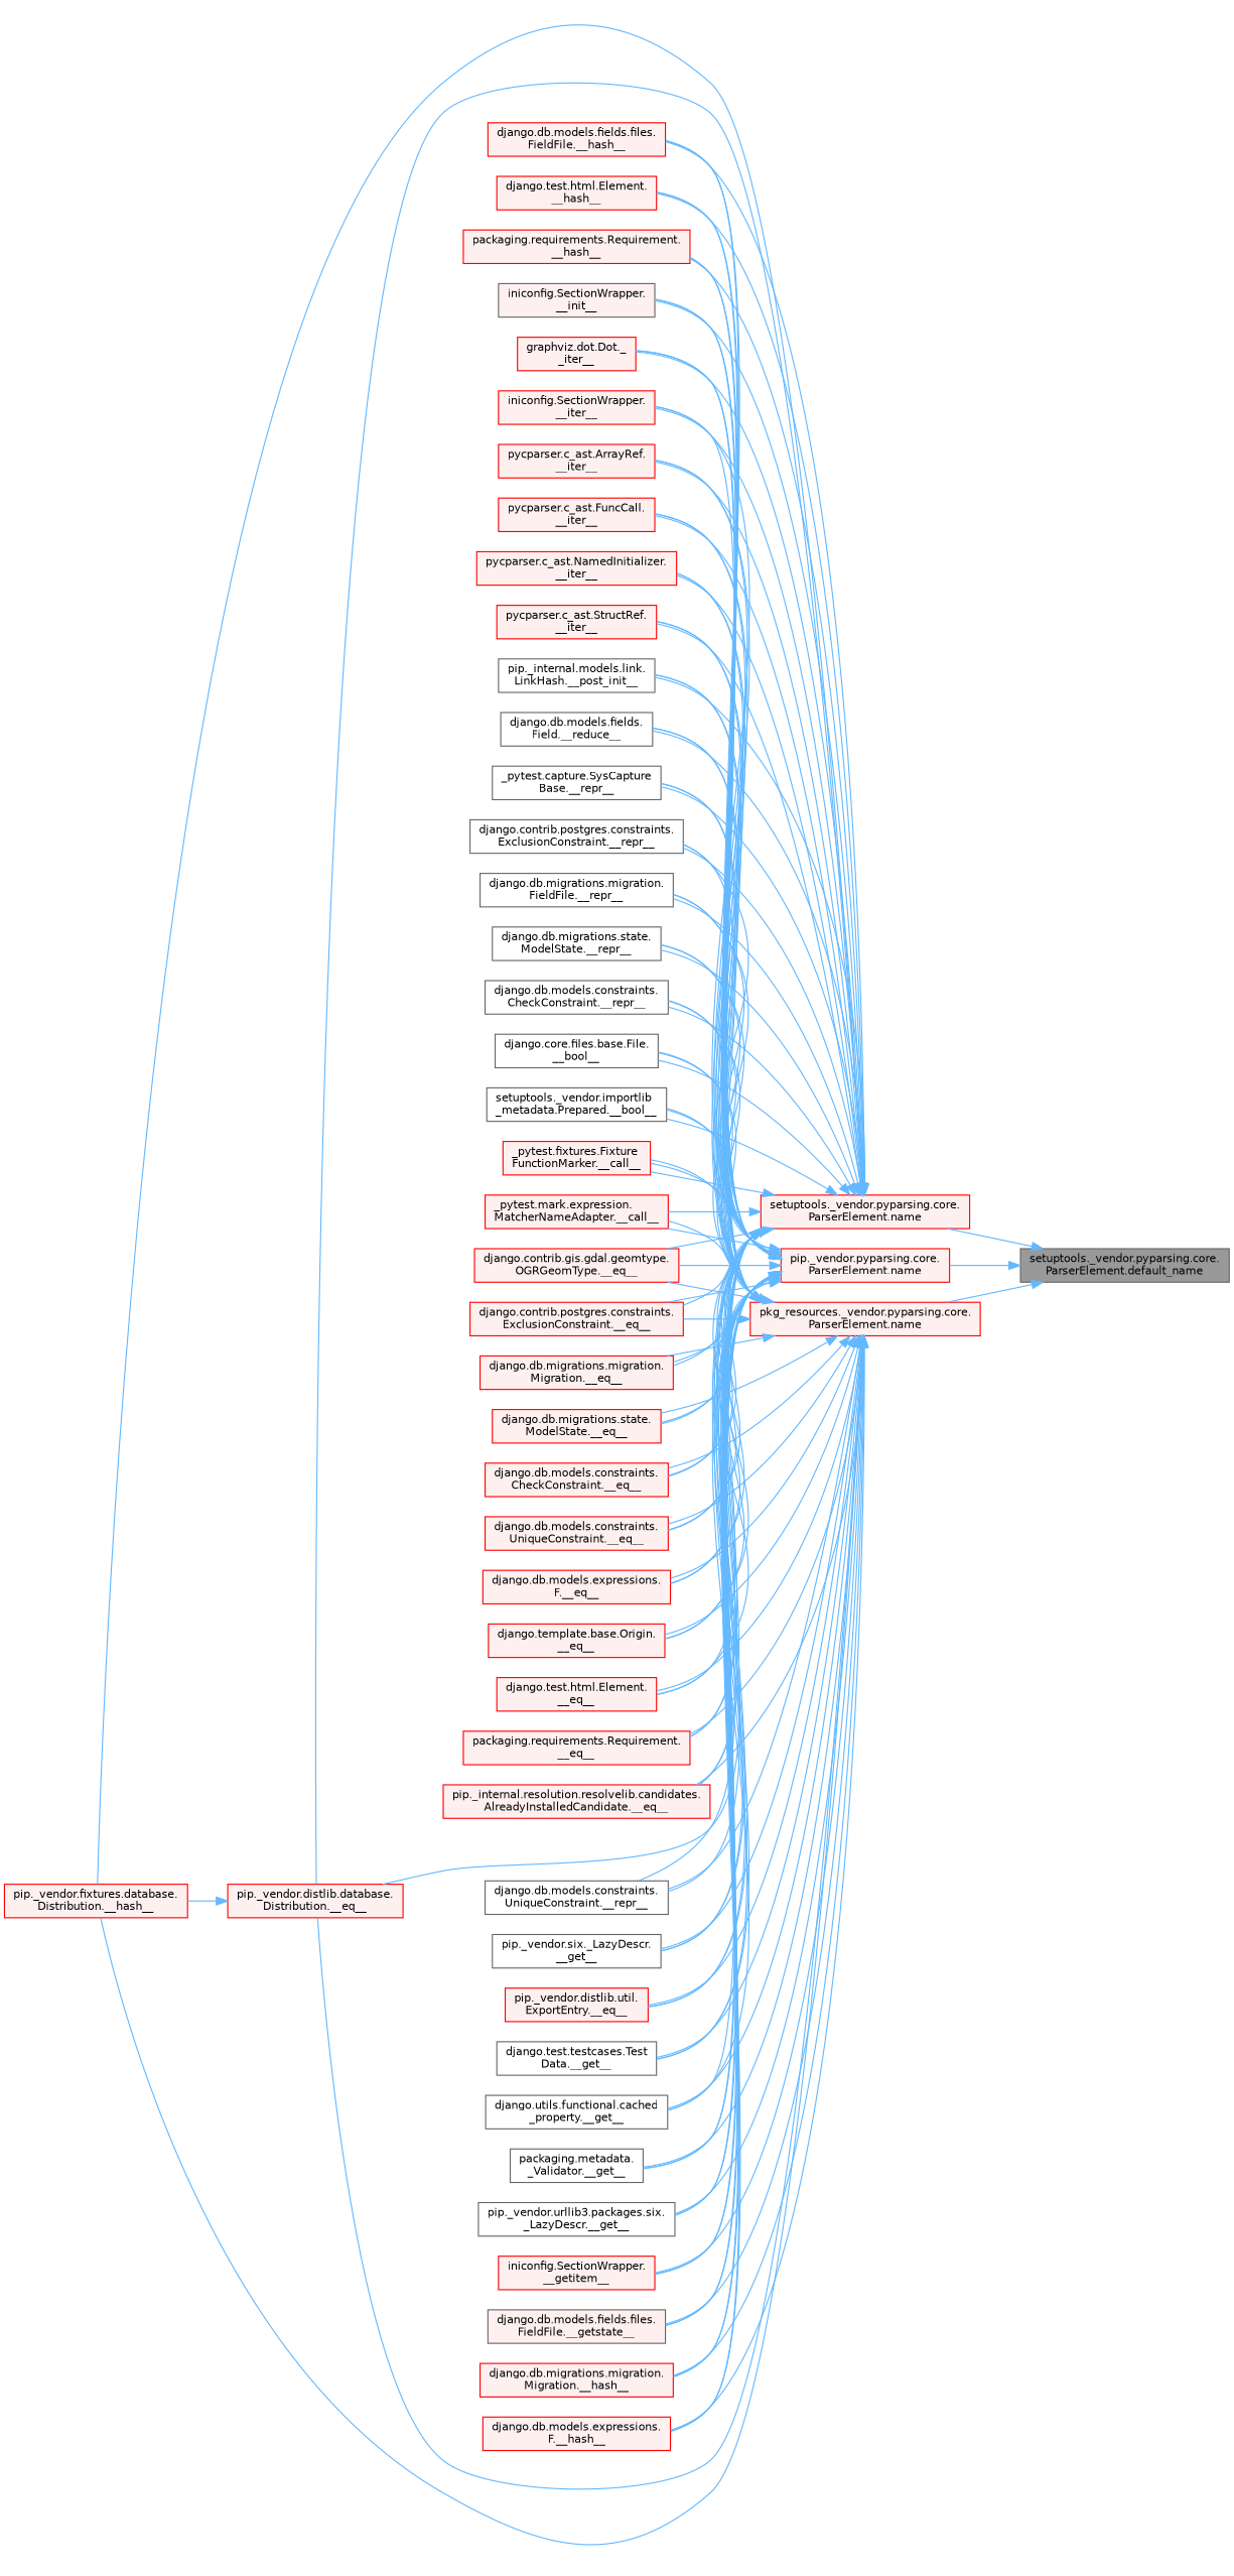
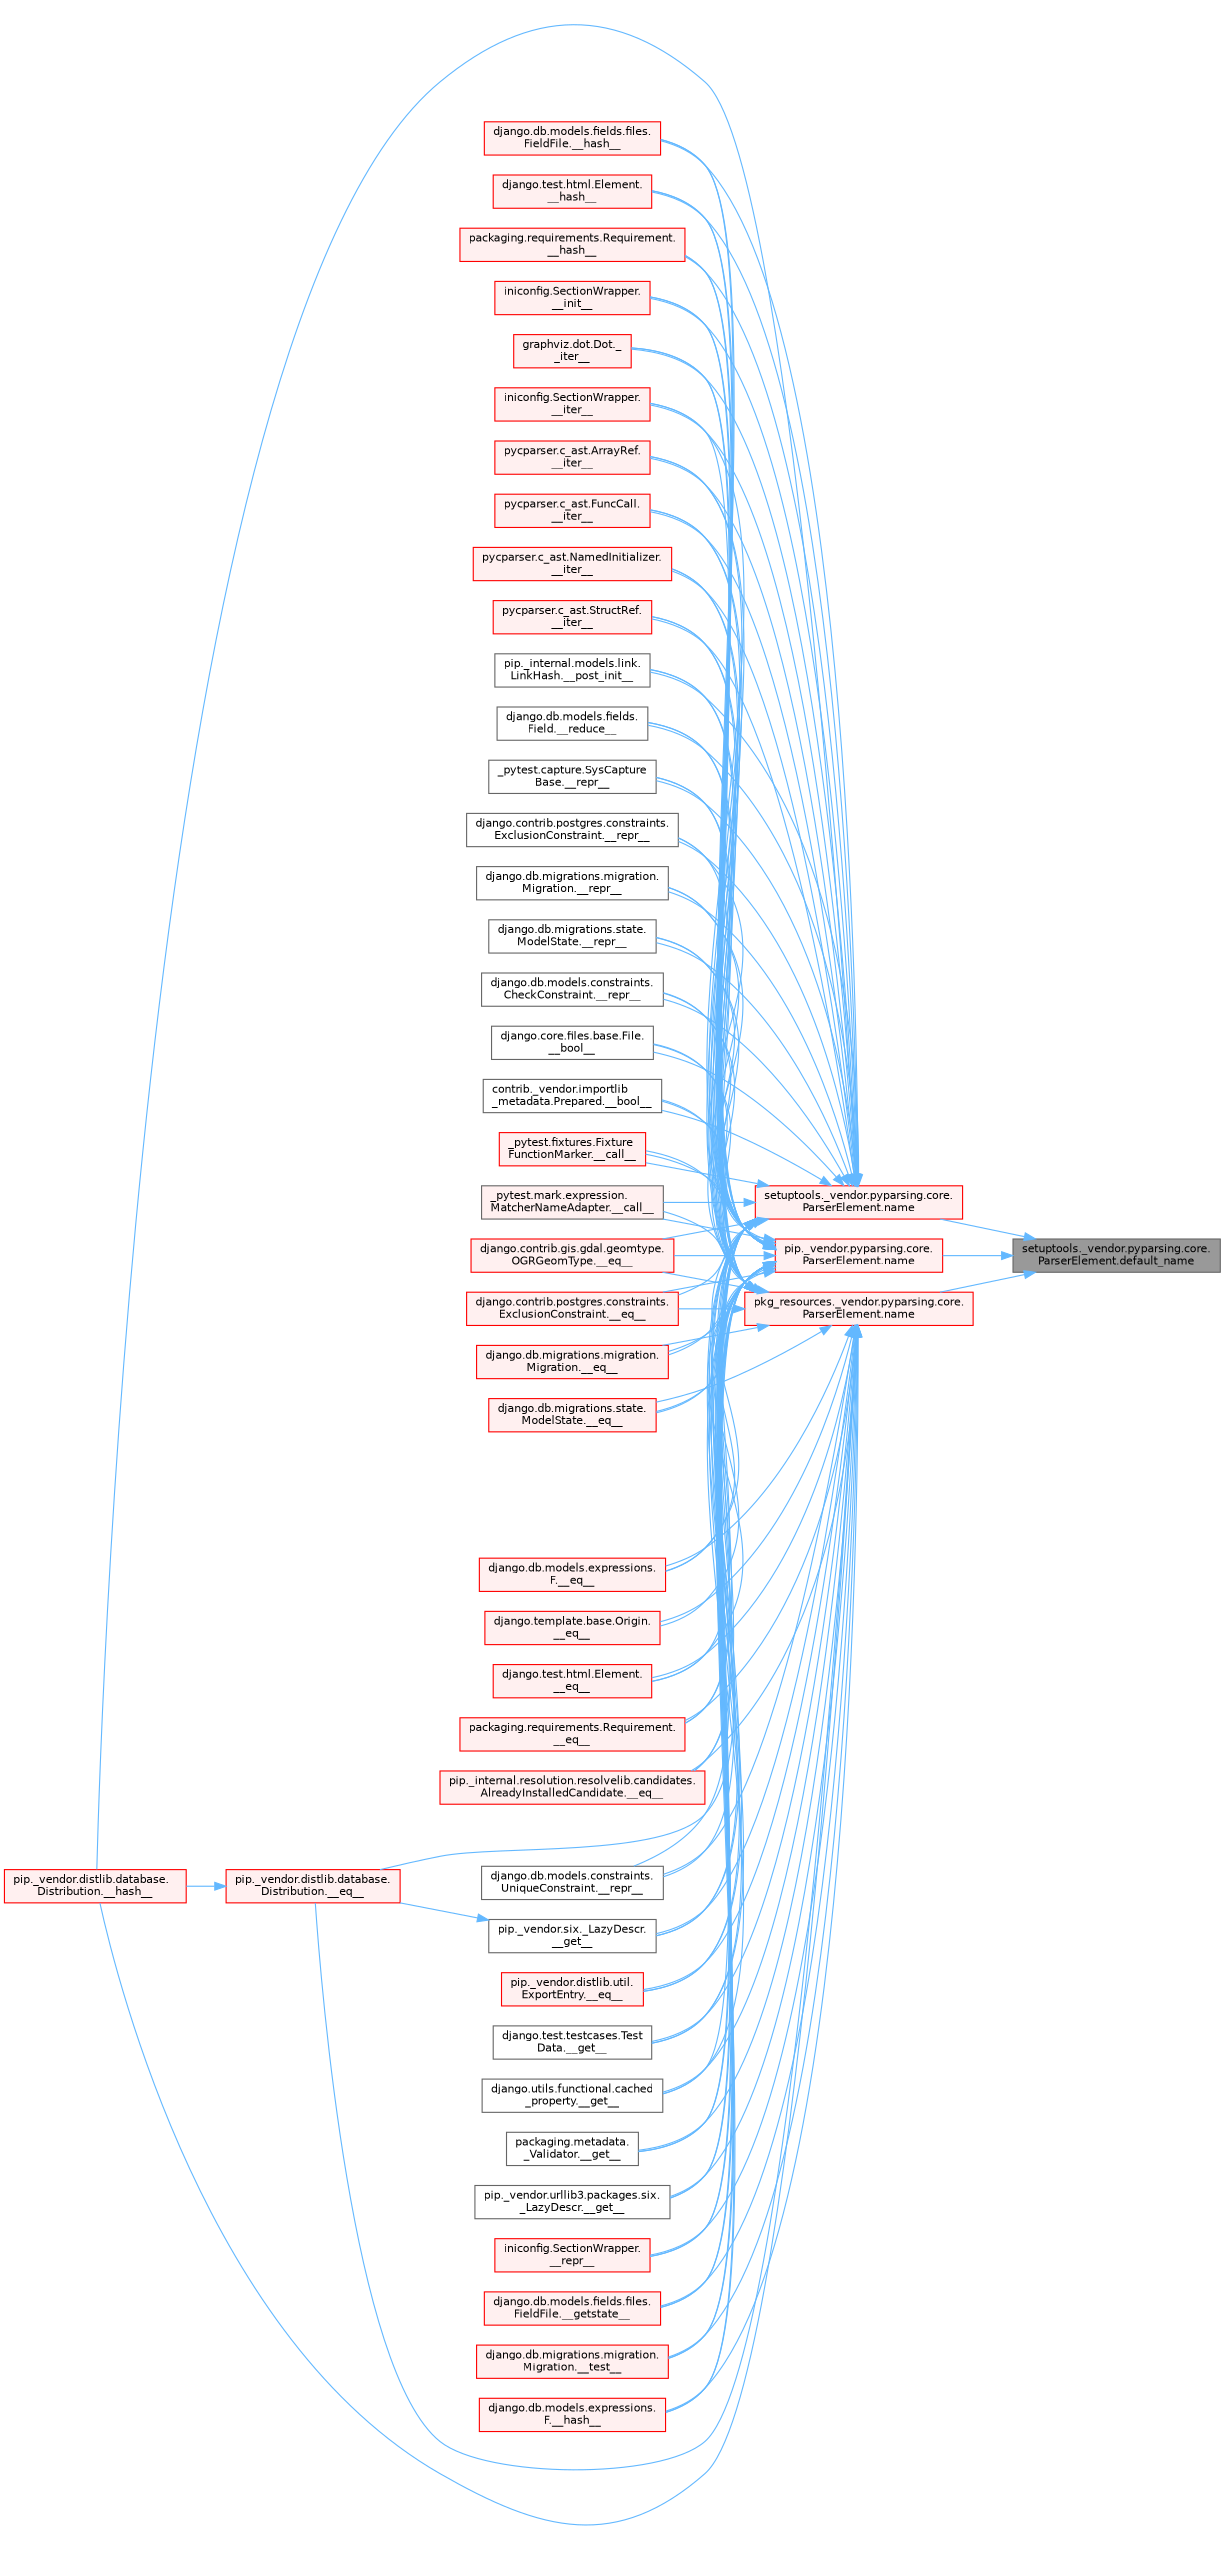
  digraph {
    fontname="DejaVu Sans"
    rankdir=RL
    node [color=red fillcolor="#FFF0F0" fontname="DejaVu Sans" fontsize=10 shape=box style=filled]
    edge [color=steelblue1 dir=back fontname="DejaVu Sans" fontsize=10 labelfontname=Helvetica labelfontsize=10 style=solid]
    n1 [color=gray40 fillcolor=grey60 fontcolor=black height=0.2 label="setuptools._vendor.pyparsing.core.\lParserElement.default_name" width=0.4]
    n2 [height=0.2 label="pip._vendor.pyparsing.core.\lParserElement.name" width=0.4]
    n3 [height=0.2 label="pkg_resources._vendor.pyparsing.core.\lParserElement.name" width=0.4]
    n4 [height=0.2 label="setuptools._vendor.pyparsing.core.\lParserElement.name" width=0.4]
    n5 [color=grey40 fillcolor=white height=0.2 label="django.core.files.base.File.\l__bool__" width=0.4]
-   n6 [color=grey40 fillcolor=white height=0.2 label="setuptools._vendor.importlib\l_metadata.Prepared.__bool__" width=0.4]
+   n6 [color=grey40 fillcolor=white height=0.2 label="contrib._vendor.importlib\l_metadata.Prepared.__bool__" width=0.4]
    n7 [height=0.2 label="_pytest.fixtures.Fixture\lFunctionMarker.__call__" width=0.4]
-   n8 [height=0.2 label="_pytest.mark.expression.\lMatcherNameAdapter.__call__" width=0.4]
+   n8 [color=grey40 height=0.2 label="_pytest.mark.expression.\lMatcherNameAdapter.__call__" width=0.4]
    n9 [height=0.2 label="django.contrib.gis.gdal.geomtype.\lOGRGeomType.__eq__" width=0.4]
    n10 [height=0.2 label="django.contrib.postgres.constraints.\lExclusionConstraint.__eq__" width=0.4]
    n11 [height=0.2 label="django.db.migrations.migration.\lMigration.__eq__" width=0.4]
    n12 [height=0.2 label="django.db.migrations.state.\lModelState.__eq__" width=0.4]
-   n13 [height=0.2 label="django.db.models.constraints.\lCheckConstraint.__eq__" width=0.4]
-   n14 [height=0.2 label="django.db.models.constraints.\lUniqueConstraint.__eq__" width=0.4]
    n15 [height=0.2 label="django.db.models.expressions.\lF.__eq__" width=0.4]
    n16 [height=0.2 label="django.template.base.Origin.\l__eq__" width=0.4]
    n17 [height=0.2 label="django.test.html.Element.\l__eq__" width=0.4]
    n18 [height=0.2 label="packaging.requirements.Requirement.\l__eq__" width=0.4]
    n19 [height=0.2 label="pip._internal.resolution.resolvelib.candidates.\lAlreadyInstalledCandidate.__eq__" width=0.4]
    n20 [height=0.2 label="pip._vendor.distlib.database.\lDistribution.__eq__" width=0.4]
    n21 [height=0.2 label="pip._vendor.distlib.util.\lExportEntry.__eq__" width=0.4]
    n22 [color=grey40 fillcolor=white height=0.2 label="django.test.testcases.Test\lData.__get__" width=0.4]
    n23 [color=grey40 fillcolor=white height=0.2 label="django.utils.functional.cached\l_property.__get__" width=0.4]
    n24 [color=grey40 fillcolor=white height=0.2 label="packaging.metadata.\l_Validator.__get__" width=0.4]
    n25 [color=grey40 fillcolor=white height=0.2 label="pip._vendor.six._LazyDescr.\l__get__" width=0.4]
    n26 [color=grey40 fillcolor=white height=0.2 label="pip._vendor.urllib3.packages.six.\l_LazyDescr.__get__" width=0.4]
-   n27 [height=0.2 label="iniconfig.SectionWrapper.\l__getitem__" width=0.4]
-   n28 [color=grey40 height=0.2 label="django.db.models.fields.files.\lFieldFile.__getstate__" width=0.4]
-   n29 [height=0.2 label="django.db.migrations.migration.\lMigration.__hash__" width=0.4]
+   n27 [height=0.2 label="iniconfig.SectionWrapper.\l__repr__" width=0.4]
+   n28 [height=0.2 label="django.db.models.fields.files.\lFieldFile.__getstate__" width=0.4]
+   n29 [height=0.2 label="django.db.migrations.migration.\lMigration.__test__" width=0.4]
    n30 [height=0.2 label="django.db.models.expressions.\lF.__hash__" width=0.4]
    n31 [height=0.2 label="django.db.models.fields.files.\lFieldFile.__hash__" width=0.4]
    n32 [height=0.2 label="django.test.html.Element.\l__hash__" width=0.4]
    n33 [height=0.2 label="packaging.requirements.Requirement.\l__hash__" width=0.4]
-   n34 [color=grey40 height=0.2 label="iniconfig.SectionWrapper.\l__init__" width=0.4]
+   n34 [height=0.2 label="iniconfig.SectionWrapper.\l__init__" width=0.4]
    n35 [height=0.2 label="graphviz.dot.Dot._\l_iter__" width=0.4]
    n36 [height=0.2 label="iniconfig.SectionWrapper.\l__iter__" width=0.4]
    n37 [height=0.2 label="pycparser.c_ast.ArrayRef.\l__iter__" width=0.4]
    n38 [height=0.2 label="pycparser.c_ast.FuncCall.\l__iter__" width=0.4]
    n39 [height=0.2 label="pycparser.c_ast.NamedInitializer.\l__iter__" width=0.4]
    n40 [height=0.2 label="pycparser.c_ast.StructRef.\l__iter__" width=0.4]
    n41 [color=grey40 fillcolor=white height=0.2 label="pip._internal.models.link.\lLinkHash.__post_init__" width=0.4]
    n42 [color=grey40 fillcolor=white height=0.2 label="django.db.models.fields.\lField.__reduce__" width=0.4]
    n43 [color=grey40 fillcolor=white height=0.2 label="_pytest.capture.SysCapture\lBase.__repr__" width=0.4]
    n44 [color=grey40 fillcolor=white height=0.2 label="django.contrib.postgres.constraints.\lExclusionConstraint.__repr__" width=0.4]
-   n45 [color=grey40 fillcolor=white height=0.2 label="django.db.migrations.migration.\lFieldFile.__repr__" width=0.4]
+   n45 [color=grey40 fillcolor=white height=0.2 label="django.db.migrations.migration.\lMigration.__repr__" width=0.4]
    n46 [color=grey40 fillcolor=white height=0.2 label="django.db.migrations.state.\lModelState.__repr__" width=0.4]
    n47 [color=grey40 fillcolor=white height=0.2 label="django.db.models.constraints.\lCheckConstraint.__repr__" width=0.4]
    n48 [color=grey40 fillcolor=white height=0.2 label="django.db.models.constraints.\lUniqueConstraint.__repr__" width=0.4]
-   n49 [height=0.2 label="pip._vendor.fixtures.database.\lDistribution.__hash__" width=0.4]
+   n49 [height=0.2 label="pip._vendor.distlib.database.\lDistribution.__hash__" width=0.4]
    n1 -> n2
    n1 -> n3
    n1 -> n4
    n2 -> n5
    n2 -> n6
    n2 -> n7
    n2 -> n8
    n2 -> n9
    n2 -> n10
    n2 -> n11
    n2 -> n12
-   n2 -> n13
-   n2 -> n14
    n2 -> n15
    n2 -> n16
    n2 -> n17
    n2 -> n18
    n2 -> n19
    n2 -> n20
    n2 -> n21
    n2 -> n22
    n2 -> n23
    n2 -> n24
    n2 -> n25
    n2 -> n26
    n2 -> n27
    n2 -> n28
    n2 -> n29
    n2 -> n30
    n2 -> n31
    n2 -> n32
    n2 -> n33
    n2 -> n34
    n2 -> n35
    n2 -> n36
    n2 -> n37
    n2 -> n38
    n2 -> n39
    n2 -> n40
    n2 -> n41
    n2 -> n42
    n2 -> n43
    n2 -> n44
    n2 -> n45
    n2 -> n46
    n2 -> n47
    n2 -> n48
    n3 -> n5
    n3 -> n6
    n3 -> n7
    n3 -> n8
    n3 -> n9
    n3 -> n10
    n3 -> n11
    n3 -> n12
-   n3 -> n13
-   n3 -> n14
    n3 -> n15
    n3 -> n16
    n3 -> n17
    n3 -> n18
    n3 -> n19
    n3 -> n20
    n3 -> n21
    n3 -> n22
    n3 -> n23
    n3 -> n24
    n3 -> n25
    n3 -> n26
    n3 -> n27
    n3 -> n28
    n3 -> n29
    n3 -> n30
    n3 -> n31
    n3 -> n32
    n3 -> n33
    n3 -> n34
    n3 -> n35
    n3 -> n36
    n3 -> n37
    n3 -> n38
    n3 -> n39
    n3 -> n40
    n3 -> n41
    n3 -> n42
    n3 -> n43
    n3 -> n44
    n3 -> n45
    n3 -> n46
    n3 -> n47
    n3 -> n48
    n3 -> n49
    n4 -> n5
    n4 -> n6
    n4 -> n7
    n4 -> n8
    n4 -> n9
    n4 -> n10
    n4 -> n11
    n4 -> n12
-   n4 -> n13
-   n4 -> n14
    n4 -> n15
-   n4 -> n16
    n4 -> n17
    n4 -> n18
    n4 -> n19
-   n4 -> n20
+   n25 -> n20
    n4 -> n21
    n4 -> n22
    n4 -> n23
    n4 -> n24
    n4 -> n25
    n4 -> n26
    n4 -> n27
    n4 -> n28
    n4 -> n29
    n4 -> n30
    n4 -> n31
    n4 -> n32
    n4 -> n33
    n4 -> n34
    n4 -> n35
    n4 -> n36
    n4 -> n37
    n4 -> n38
    n4 -> n39
    n4 -> n40
    n4 -> n41
    n4 -> n42
    n4 -> n43
    n4 -> n44
    n4 -> n45
    n4 -> n46
    n4 -> n47
    n4 -> n48
    n4 -> n49
    n20 -> n49
  }
